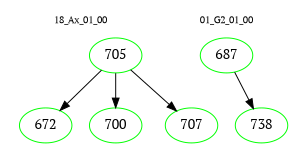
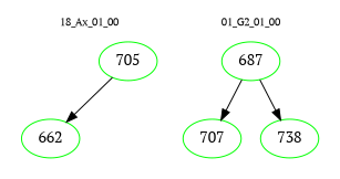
  digraph {
    fontname="PT Serif"
    node [color=green fontname="PT Serif"]
    edge [color=black fontname="PT Serif"]
    n1 [label=705]
-   n2 [label=672]
-   n3 [label=700]
+   n2 [label=662]
    n4 [label=687]
    n5 [label=738]
    n6 [label=707]
    subgraph cluster_1 {
      color=white
      fontsize=10
      label="18_Ax_01_00"
      n1
      n2
-     n3
    }
    subgraph cluster_2 {
      color=white
      fontsize=10
      label="01_G2_01_00"
      n4
      n5
      n6
    }
    n1 -> n2
-   n1 -> n3
    n4 -> n5
-   n1 -> n6
+   n4 -> n6
  }
